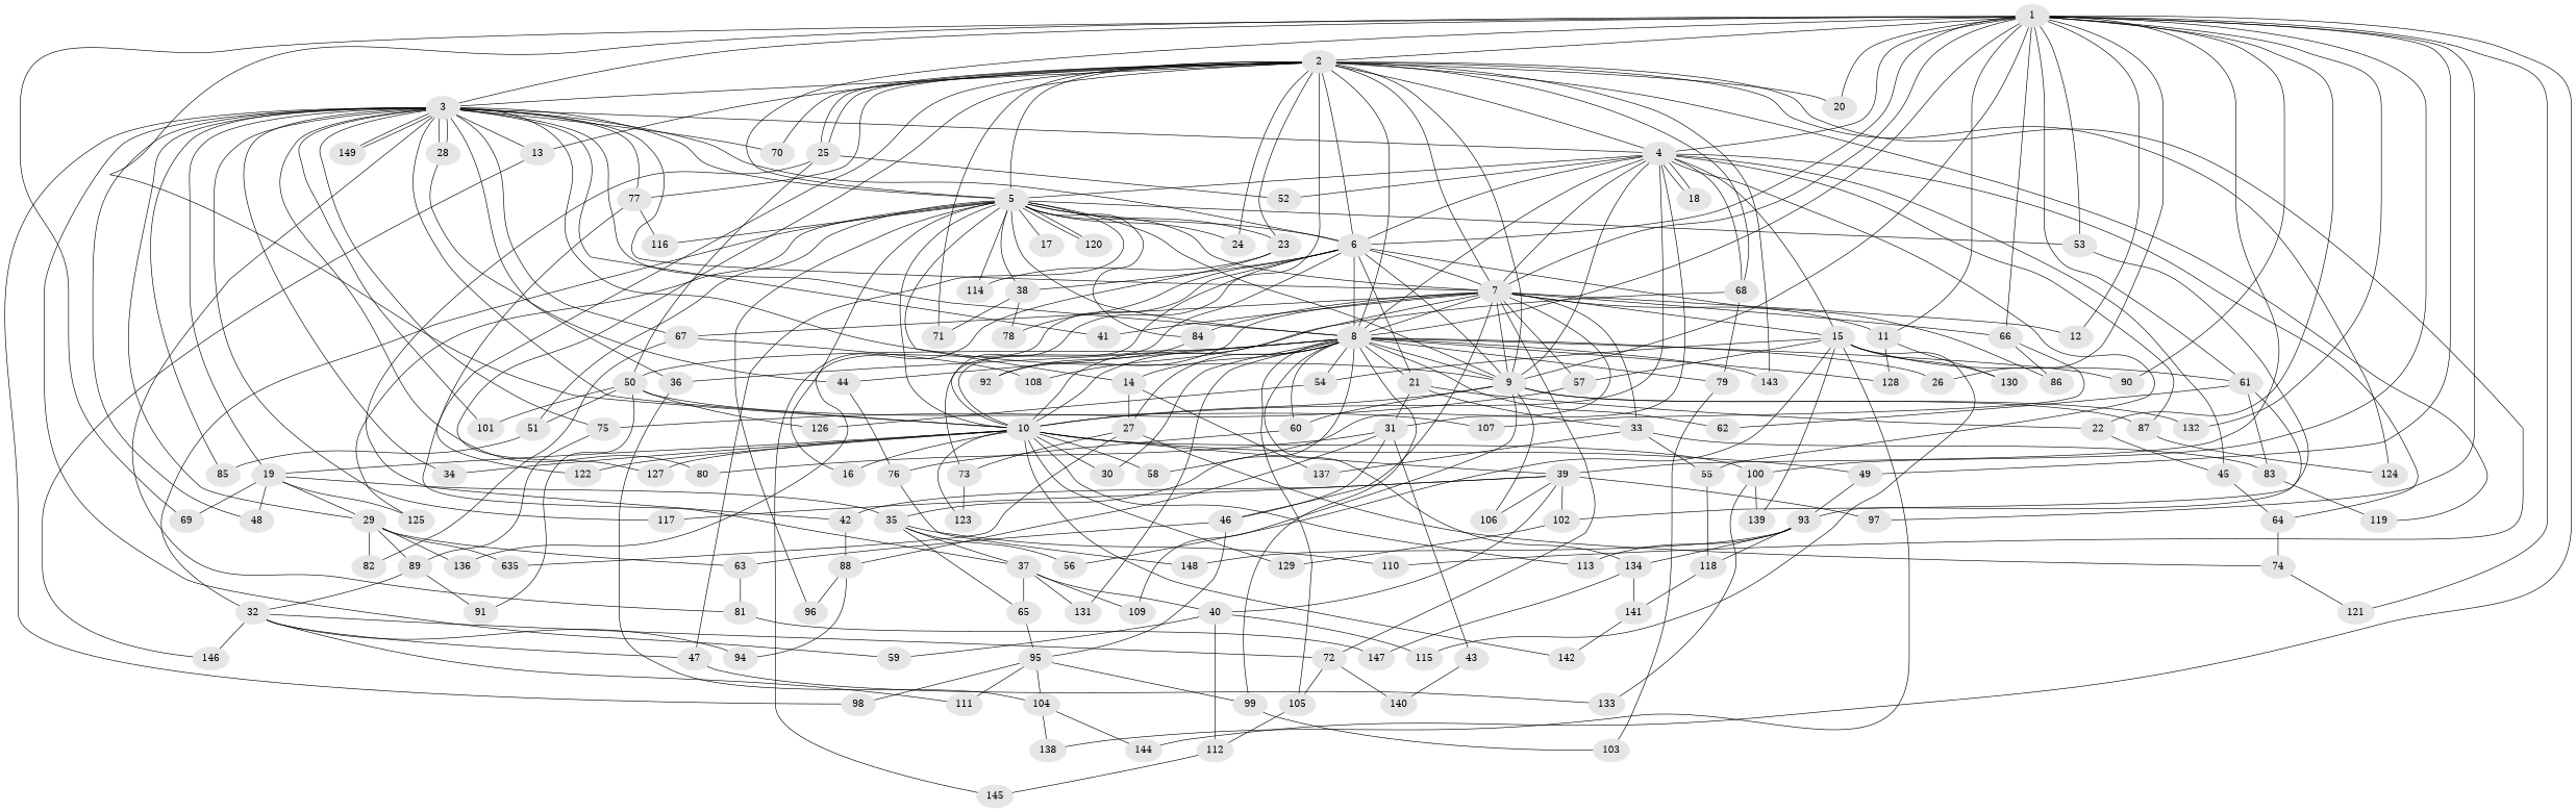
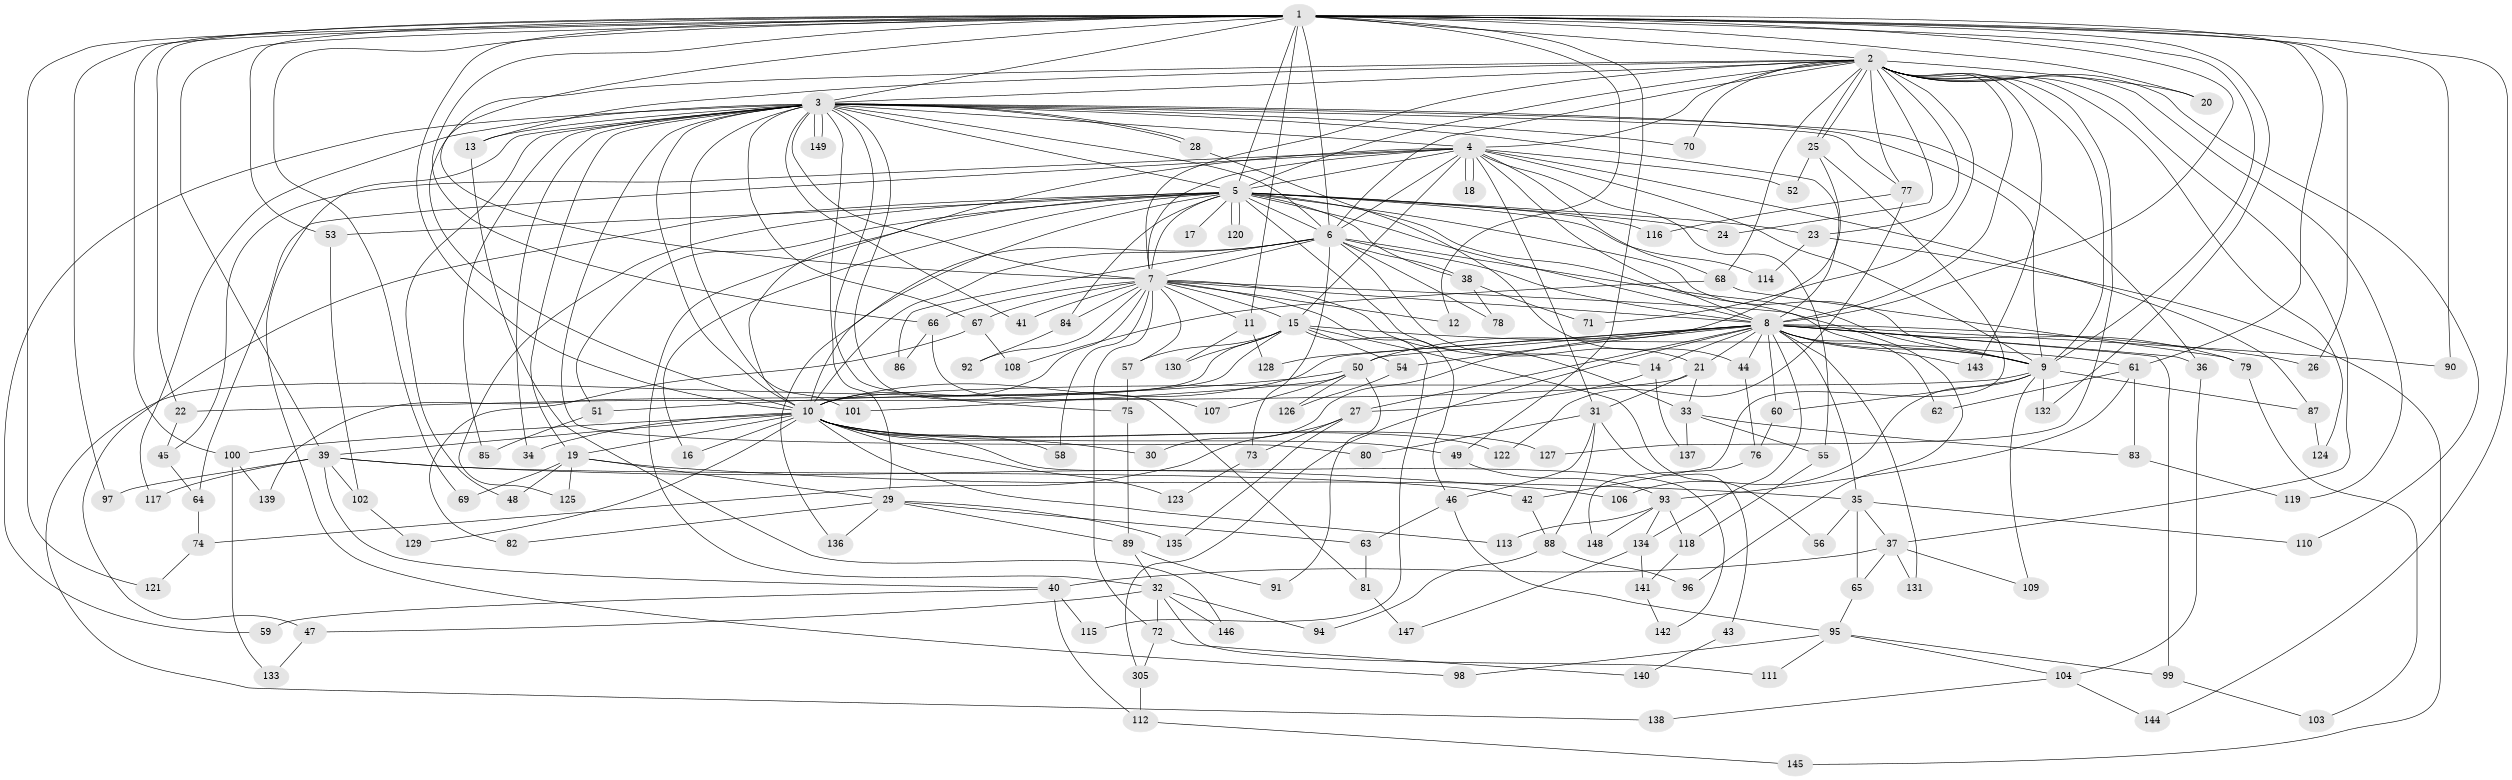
  graph {
    node [color=gray90 style=filled]
    1
    2
    3
    4
    5
    6
    7
    8
    9
    10
    11
    12
    20
    22
    26
    39
    49
    53
    61
    66
    69
    90
    97
    100
    121
    132
    144
    13
    23
    24
    25
    37
    68
    70
    71
    77
    110
    119
    124
    127
    143
    19
    28
    29
    34
    36
    41
    48
    59
    67
    75
    80
    81
    85
    98
    101
    117
    149
    15
    18
    31
    45
    52
    55
    64
    87
    14
    16
    17
    32
    38
    47
    51
    84
    96
    114
    116
    120
    125
    21
    73
    78
    86
    136
    33
    46
    57
    58
    72
    92
    27
    30
    35
    44
    50
    54
    60
    62
    79
    99
-   105
+   105 [label=305]
    128
    131
    134
    106
    109
    113
    122
    123
    129
    142
    130
    42
    40
    102
    93
    83
    107
    139
    133
    146
    145
    65
    108
-   135 [label=635]
+   135
    63
    82
    89
    104
    43
    140
    147
    56
    115
    138
    88
    118
    74
    137
    94
    111
    95
    76
    91
    126
    103
    112
    141
    148
    1 -- 2
    1 -- 3
-   1 -- 4
    1 -- 5
    1 -- 6
    1 -- 7
    1 -- 8
    1 -- 9
    1 -- 10
    1 -- 11
    1 -- 12
    1 -- 20
    1 -- 22
    1 -- 26
    1 -- 39
    1 -- 49
    1 -- 53
    1 -- 61
    1 -- 66
    1 -- 69
    1 -- 90
    1 -- 97
    1 -- 100
    1 -- 121
    1 -- 132
    1 -- 144
    2 -- 3
    2 -- 4
    2 -- 5
    2 -- 6
    2 -- 7
    2 -- 8
    2 -- 9
    2 -- 10
    2 -- 20
    2 -- 13
    2 -- 23
    2 -- 24
    2 -- 25
    2 -- 25
    2 -- 37
    2 -- 68
    2 -- 70
    2 -- 71
    2 -- 77
    2 -- 110
    2 -- 119
    2 -- 124
    2 -- 127
    2 -- 143
    3 -- 4
    3 -- 5
    3 -- 6
    3 -- 7
    3 -- 8
    3 -- 9
    3 -- 10
    3 -- 13
    3 -- 70
    3 -- 77
    3 -- 19
    3 -- 28
    3 -- 28
    3 -- 29
    3 -- 34
    3 -- 36
    3 -- 41
    3 -- 48
    3 -- 59
    3 -- 67
    3 -- 75
    3 -- 80
    3 -- 81
    3 -- 85
    3 -- 98
    3 -- 101
    3 -- 117
    3 -- 149
    3 -- 149
    4 -- 5
    4 -- 6
    4 -- 7
    4 -- 8
    4 -- 9
    4 -- 10
    4 -- 68
    4 -- 15
    4 -- 18
    4 -- 18
    4 -- 31
    4 -- 45
    4 -- 52
    4 -- 55
    4 -- 64
    4 -- 87
    5 -- 6
    5 -- 7
    5 -- 8
    5 -- 9
    5 -- 10
    5 -- 53
    5 -- 23
    5 -- 24
    5 -- 14
    5 -- 16
    5 -- 17
    5 -- 32
    5 -- 38
    5 -- 47
    5 -- 51
    5 -- 84
    5 -- 96
    5 -- 114
    5 -- 116
    5 -- 120
    5 -- 120
    5 -- 125
    6 -- 7
    6 -- 8
    6 -- 9
    6 -- 10
    6 -- 38
    6 -- 21
    6 -- 73
    6 -- 78
    6 -- 86
    6 -- 136
    7 -- 8
    7 -- 9
    7 -- 10
    7 -- 11
    7 -- 12
    7 -- 66
    7 -- 41
    7 -- 67
    7 -- 15
    7 -- 84
    7 -- 33
    7 -- 46
    7 -- 57
    7 -- 58
    7 -- 72
    7 -- 92
    8 -- 9
    8 -- 10
    8 -- 26
    8 -- 90
    8 -- 143
    8 -- 36
    8 -- 14
    8 -- 21
    8 -- 27
    8 -- 30
    8 -- 35
    8 -- 44
    8 -- 50
    8 -- 54
    8 -- 60
    8 -- 62
    8 -- 79
    8 -- 99
    8 -- 105
    8 -- 128
    8 -- 131
    8 -- 134
    9 -- 10
    9 -- 132
    9 -- 87
    9 -- 60
    9 -- 106
    9 -- 109
    10 -- 39
    10 -- 49
    10 -- 100
    10 -- 127
    10 -- 19
    10 -- 34
    10 -- 16
    10 -- 58
    10 -- 30
    10 -- 113
    10 -- 122
    10 -- 123
    10 -- 129
    10 -- 142
    11 -- 128
    11 -- 130
    22 -- 45
    39 -- 97
    39 -- 117
    39 -- 106
    39 -- 42
    39 -- 40
    39 -- 102
    49 -- 93
    53 -- 102
    61 -- 62
    61 -- 93
    61 -- 83
    66 -- 86
    66 -- 107
    100 -- 139
    100 -- 133
    13 -- 146
    23 -- 114
    23 -- 145
    25 -- 52
    25 -- 50
    25 -- 42
    37 -- 131
    37 -- 109
    37 -- 40
    37 -- 65
    68 -- 79
    68 -- 108
    77 -- 116
    77 -- 122
    19 -- 69
    19 -- 29
    19 -- 48
    19 -- 125
    19 -- 35
    28 -- 44
    29 -- 136
    29 -- 135
    29 -- 63
    29 -- 82
    29 -- 89
    36 -- 104
    67 -- 108
    67 -- 82
    75 -- 89
    81 -- 147
    15 -- 61
    15 -- 57
    15 -- 54
    15 -- 130
    15 -- 139
    15 -- 56
    15 -- 115
    15 -- 138
    31 -- 80
    31 -- 46
    31 -- 43
    31 -- 88
    45 -- 64
    55 -- 118
    64 -- 74
    87 -- 124
    14 -- 27
    14 -- 137
    32 -- 47
    32 -- 72
    32 -- 146
    32 -- 94
    32 -- 111
    38 -- 71
    38 -- 78
    47 -- 133
    51 -- 85
    84 -- 92
    21 -- 22
    21 -- 31
    21 -- 33
    73 -- 123
    33 -- 55
    33 -- 83
    33 -- 137
    46 -- 63
    46 -- 95
    57 -- 75
    72 -- 105
    72 -- 140
    27 -- 73
    27 -- 135
    27 -- 74
    35 -- 37
    35 -- 110
    35 -- 65
    35 -- 56
    44 -- 76
    50 -- 101
    50 -- 51
    50 -- 107
    50 -- 91
    50 -- 126
    54 -- 126
    60 -- 76
    79 -- 103
    99 -- 103
    105 -- 112
    134 -- 147
    134 -- 141
    42 -- 88
    40 -- 59
    40 -- 115
    40 -- 112
    102 -- 129
    93 -- 134
    93 -- 113
    93 -- 118
    93 -- 148
    83 -- 119
    65 -- 95
    63 -- 81
    89 -- 32
    89 -- 91
    104 -- 144
    104 -- 138
    43 -- 140
    88 -- 96
    88 -- 94
    118 -- 141
    74 -- 121
    95 -- 98
    95 -- 99
    95 -- 104
    95 -- 111
    76 -- 148
    112 -- 145
    141 -- 142
  }
